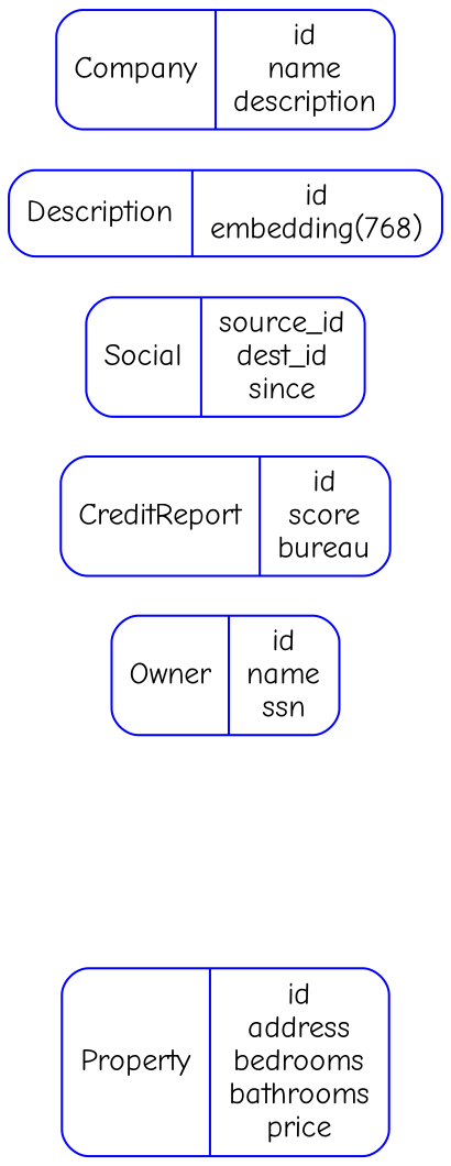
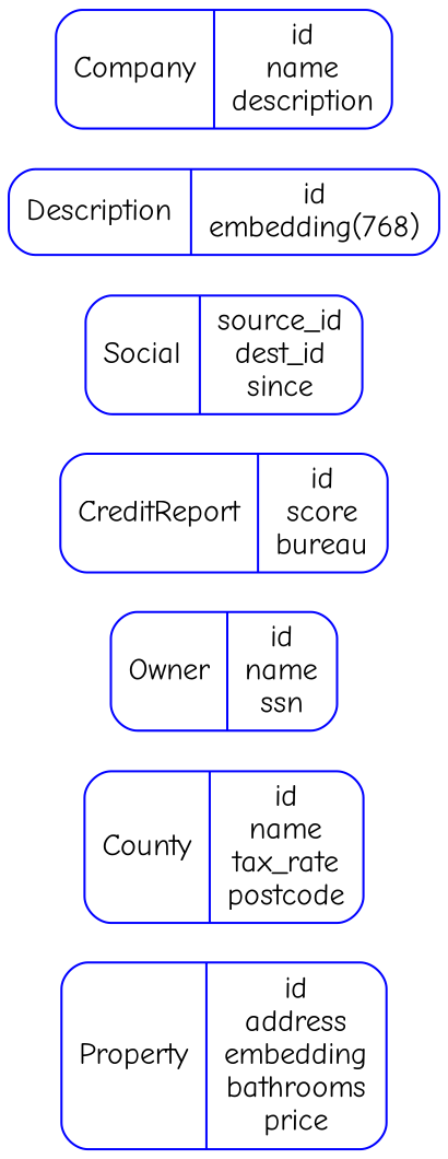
  digraph {
    rankdir=LR
    fontname="Comic Neue"
    node [color=Blue shape=Mrecord fontname="Comic Neue"]
-   n1 [label="{<f0> Property|<f1> id\naddress\nbedrooms\nbathrooms\nprice}"]
+   n1 [label="{<f0> Property|<f1> id\naddress\nembedding\nbathrooms\nprice}"]
+   n2 [label="{<f0> County|<f1> id\nname\ntax_rate\npostcode}"]
    n3 [label="{<f0> Owner|<f1> id\nname\nssn}"]
    n4 [label="{<f0> CreditReport|<f1> id\nscore\nbureau}"]
    n5 [label="{<f0> Social|<f1> source_id\ndest_id\nsince}"]
    n6 [label="{<f0> Description|<f1> id\nembedding(768)}"]
    n7 [label="{<f0> Company|<f1> id\nname\ndescription}"]
  }
